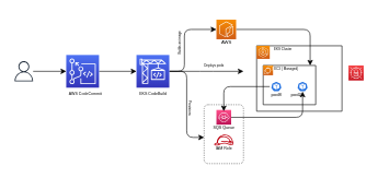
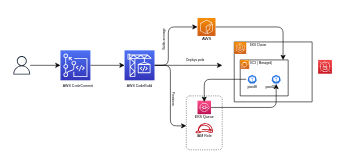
  <mxCell id="0" />
  <mxCell id="1" parent="0" />
  <mxCell id="2" value="" style="rounded=1;arcSize=10;dashed=1;fillColor=none;gradientColor=none;dashPattern=1 2;strokeWidth=1;labelBorderColor=none;fontSize=9;html=1;" vertex="1" parent="1"><mxGeometry x="310" y="159.5" width="60" height="90" as="geometry" /></mxCell>
  <mxCell id="3" value="" style="verticalLabelPosition=bottom;verticalAlign=top;html=1;shape=mxgraph.basic.rect;fillColor2=none;strokeWidth=1;size=20;indent=5;rounded=1;labelBorderColor=none;fontSize=7;fillColor=none;" vertex="1" parent="1"><mxGeometry x="390" y="69.5" width="130" height="100" as="geometry" /></mxCell>
  <mxCell id="4" value="" style="verticalLabelPosition=bottom;verticalAlign=top;html=1;shape=mxgraph.basic.rect;fillColor2=none;strokeWidth=1;size=20;indent=5;rounded=1;labelBorderColor=none;fontSize=7;fillColor=none;" vertex="1" parent="1"><mxGeometry x="400" y="99.5" width="80" height="60" as="geometry" /></mxCell>
  <mxCell id="5" style="edgeStyle=orthogonalEdgeStyle;rounded=1;orthogonalLoop=1;jettySize=auto;html=1;fontSize=9;" edge="1" parent="1" source="6" target="10"><mxGeometry relative="1" as="geometry" /></mxCell>
  <mxCell id="6" value="" style="sketch=0;points=[[0,0,0],[0.25,0,0],[0.5,0,0],[0.75,0,0],[1,0,0],[0,1,0],[0.25,1,0],[0.5,1,0],[0.75,1,0],[1,1,0],[0,0.25,0],[0,0.5,0],[0,0.75,0],[1,0.25,0],[1,0.5,0],[1,0.75,0]];outlineConnect=0;fontColor=#232F3E;gradientColor=#4D72F3;gradientDirection=north;fillColor=#3334B9;strokeColor=#ffffff;dashed=0;verticalLabelPosition=bottom;verticalAlign=top;align=center;html=1;fontSize=12;fontStyle=0;aspect=fixed;shape=mxgraph.aws4.resourceIcon;resIcon=mxgraph.aws4.codecommit;rounded=1;labelBorderColor=none;" vertex="1" parent="1"><mxGeometry x="100" y="83.5" width="50" height="50" as="geometry" /></mxCell>
  <mxCell id="7" style="edgeStyle=orthogonalEdgeStyle;rounded=1;orthogonalLoop=1;jettySize=auto;html=1;entryX=0;entryY=0.556;entryDx=0;entryDy=0;entryPerimeter=0;fontSize=9;" edge="1" parent="1" source="10" target="2"><mxGeometry relative="1" as="geometry" /></mxCell>
  <mxCell id="8" style="edgeStyle=orthogonalEdgeStyle;rounded=1;orthogonalLoop=1;jettySize=auto;html=1;entryX=0;entryY=0.5;entryDx=0;entryDy=0;entryPerimeter=0;fontSize=9;" edge="1" parent="1" source="10" target="12"><mxGeometry relative="1" as="geometry"><Array as="points"><mxPoint x="280" y="108.5" /><mxPoint x="280" y="44.5" /></Array></mxGeometry></mxCell>
  <mxCell id="9" style="edgeStyle=orthogonalEdgeStyle;rounded=1;orthogonalLoop=1;jettySize=auto;html=1;fontSize=9;" edge="1" parent="1" source="10"><mxGeometry relative="1" as="geometry"><mxPoint x="370" y="108.5" as="targetPoint" /></mxGeometry></mxCell>
  <mxCell id="10" value="" style="sketch=0;points=[[0,0,0],[0.25,0,0],[0.5,0,0],[0.75,0,0],[1,0,0],[0,1,0],[0.25,1,0],[0.5,1,0],[0.75,1,0],[1,1,0],[0,0.25,0],[0,0.5,0],[0,0.75,0],[1,0.25,0],[1,0.5,0],[1,0.75,0]];outlineConnect=0;fontColor=#232F3E;gradientColor=#4D72F3;gradientDirection=north;fillColor=#3334B9;strokeColor=#ffffff;dashed=0;verticalLabelPosition=bottom;verticalAlign=top;align=center;html=1;fontSize=12;fontStyle=0;aspect=fixed;shape=mxgraph.aws4.resourceIcon;resIcon=mxgraph.aws4.codebuild;rounded=1;labelBorderColor=none;" vertex="1" parent="1"><mxGeometry x="207" y="83.5" width="50" height="50" as="geometry" /></mxCell>
  <mxCell id="11" style="edgeStyle=orthogonalEdgeStyle;rounded=1;orthogonalLoop=1;jettySize=auto;html=1;entryX=0.894;entryY=0.002;entryDx=0;entryDy=0;entryPerimeter=0;fontSize=5;" edge="1" parent="1" source="12" target="4"><mxGeometry relative="1" as="geometry" /></mxCell>
  <mxCell id="12" value="" style="sketch=0;points=[[0,0,0],[0.25,0,0],[0.5,0,0],[0.75,0,0],[1,0,0],[0,1,0],[0.25,1,0],[0.5,1,0],[0.75,1,0],[1,1,0],[0,0.25,0],[0,0.5,0],[0,0.75,0],[1,0.25,0],[1,0.5,0],[1,0.75,0]];outlineConnect=0;fontColor=#232F3E;gradientColor=#F78E04;gradientDirection=north;fillColor=#D05C17;strokeColor=#ffffff;dashed=0;verticalLabelPosition=bottom;verticalAlign=top;align=center;html=1;fontSize=12;fontStyle=0;aspect=fixed;shape=mxgraph.aws4.resourceIcon;resIcon=mxgraph.aws4.ecr;rounded=1;labelBorderColor=none;" vertex="1" parent="1"><mxGeometry x="328.75" y="29.5" width="30" height="30" as="geometry" /></mxCell>
  <mxCell id="13" style="edgeStyle=orthogonalEdgeStyle;rounded=1;orthogonalLoop=1;jettySize=auto;html=1;fontSize=9;" edge="1" parent="1" source="14" target="6"><mxGeometry relative="1" as="geometry" /></mxCell>
  <mxCell id="14" value="" style="sketch=0;outlineConnect=0;fontColor=#232F3E;gradientColor=none;fillColor=#232F3D;strokeColor=none;dashed=0;verticalLabelPosition=bottom;verticalAlign=top;align=center;html=1;fontSize=12;fontStyle=0;aspect=fixed;pointerEvents=1;shape=mxgraph.aws4.user;rounded=1;labelBorderColor=none;" vertex="1" parent="1"><mxGeometry x="20" y="93" width="31" height="31" as="geometry" /></mxCell>
  <mxCell id="15" value="AWS CodeCommit" style="text;html=1;resizable=0;autosize=1;align=center;verticalAlign=middle;points=[];fillColor=none;strokeColor=none;rounded=0;dashed=1;labelBorderColor=none;fontSize=6;" vertex="1" parent="1"><mxGeometry x="94" y="137.5" width="70" height="10" as="geometry" /></mxCell>
- <mxCell id="16" value="EKS CodeBuild" style="text;html=1;resizable=0;autosize=1;align=center;verticalAlign=middle;points=[];fillColor=none;strokeColor=none;rounded=0;dashed=1;labelBorderColor=none;fontSize=6;" vertex="1" parent="1"><mxGeometry x="202" y="138.5" width="60" height="10" as="geometry" /></mxCell>
+ <mxCell id="16" value="AWS CodeBuild" style="text;html=1;resizable=0;autosize=1;align=center;verticalAlign=middle;points=[];fillColor=none;strokeColor=none;rounded=0;dashed=1;labelBorderColor=none;fontSize=6;" vertex="1" parent="1"><mxGeometry x="202" y="138.5" width="60" height="10" as="geometry" /></mxCell>
  <mxCell id="17" value="AWS" style="text;html=1;resizable=0;autosize=1;align=center;verticalAlign=middle;points=[];fillColor=none;strokeColor=none;rounded=0;dashed=1;labelBorderColor=none;fontSize=7;" vertex="1" parent="1"><mxGeometry x="328.75" y="59.5" width="30" height="10" as="geometry" /></mxCell>
  <mxCell id="18" value="" style="shape=image;html=1;verticalAlign=top;verticalLabelPosition=bottom;labelBackgroundColor=#ffffff;imageAspect=0;aspect=fixed;image=https://cdn1.iconfinder.com/data/icons/social-media-2106/24/social_media_social_media_logo_docker-128.png;rounded=1;dashed=1;labelBorderColor=none;fontSize=6;strokeColor=#272829;strokeWidth=6;" vertex="1" parent="1"><mxGeometry x="290" y="20" width="20" height="20" as="geometry" /></mxCell>
  <mxCell id="19" value="" style="edgeStyle=orthogonalEdgeStyle;rounded=1;orthogonalLoop=1;jettySize=auto;html=1;fontSize=7;" edge="1" parent="1" source="20" target="29"><mxGeometry relative="1" as="geometry" /></mxCell>
  <mxCell id="20" value="" style="sketch=0;points=[[0,0,0],[0.25,0,0],[0.5,0,0],[0.75,0,0],[1,0,0],[0,1,0],[0.25,1,0],[0.5,1,0],[0.75,1,0],[1,1,0],[0,0.25,0],[0,0.5,0],[0,0.75,0],[1,0.25,0],[1,0.5,0],[1,0.75,0]];outlineConnect=0;fontColor=#232F3E;gradientColor=#FF4F8B;gradientDirection=north;fillColor=#BC1356;strokeColor=#ffffff;dashed=0;verticalLabelPosition=bottom;verticalAlign=top;align=center;html=1;fontSize=12;fontStyle=0;aspect=fixed;shape=mxgraph.aws4.resourceIcon;resIcon=mxgraph.aws4.sqs;rounded=1;labelBorderColor=none;" vertex="1" parent="1"><mxGeometry x="328.75" y="167.5" width="22.5" height="22.5" as="geometry" /></mxCell>
  <mxCell id="21" value="" style="sketch=0;outlineConnect=0;fontColor=#232F3E;gradientColor=none;fillColor=#BF0816;strokeColor=none;dashed=0;verticalLabelPosition=bottom;verticalAlign=top;align=center;html=1;fontSize=12;fontStyle=0;aspect=fixed;pointerEvents=1;shape=mxgraph.aws4.role;rounded=1;labelBorderColor=none;" vertex="1" parent="1"><mxGeometry x="325" y="205" width="30" height="16.93" as="geometry" /></mxCell>
- <mxCell id="22" value="SQS Queue" style="text;html=1;resizable=0;autosize=1;align=center;verticalAlign=middle;points=[];fillColor=none;strokeColor=none;rounded=0;dashed=1;labelBorderColor=none;fontSize=6;" vertex="1" parent="1"><mxGeometry x="315" y="190" width="50" height="10" as="geometry" /></mxCell>
+ <mxCell id="22" value="EKS Queue" style="text;html=1;resizable=0;autosize=1;align=center;verticalAlign=middle;points=[];fillColor=none;strokeColor=none;rounded=0;dashed=1;labelBorderColor=none;fontSize=6;" vertex="1" parent="1"><mxGeometry x="315" y="190" width="50" height="10" as="geometry" /></mxCell>
  <mxCell id="23" value="IAM Role" style="text;html=1;resizable=0;autosize=1;align=center;verticalAlign=middle;points=[];fillColor=none;strokeColor=none;rounded=0;dashed=1;labelBorderColor=none;fontSize=6;" vertex="1" parent="1"><mxGeometry x="320" y="221.5" width="40" height="10" as="geometry" /></mxCell>
  <mxCell id="24" style="edgeStyle=orthogonalEdgeStyle;rounded=1;orthogonalLoop=1;jettySize=auto;html=1;entryX=0.5;entryY=0.111;entryDx=0;entryDy=0;entryPerimeter=0;fontSize=7;" edge="1" parent="1" source="25" target="2"><mxGeometry relative="1" as="geometry" /></mxCell>
  <mxCell id="25" value="" style="sketch=0;html=1;dashed=0;whitespace=wrap;fillColor=#2875E2;strokeColor=#ffffff;points=[[0.005,0.63,0],[0.1,0.2,0],[0.9,0.2,0],[0.5,0,0],[0.995,0.63,0],[0.72,0.99,0],[0.5,1,0],[0.28,0.99,0]];shape=mxgraph.kubernetes.icon;prIcon=pod;rounded=1;labelBorderColor=none;fontSize=9;" vertex="1" parent="1"><mxGeometry x="410" y="124" width="20" height="15.5" as="geometry" /></mxCell>
  <mxCell id="26" value="" style="sketch=0;points=[[0,0,0],[0.25,0,0],[0.5,0,0],[0.75,0,0],[1,0,0],[0,1,0],[0.25,1,0],[0.5,1,0],[0.75,1,0],[1,1,0],[0,0.25,0],[0,0.5,0],[0,0.75,0],[1,0.25,0],[1,0.5,0],[1,0.75,0]];outlineConnect=0;fontColor=#232F3E;gradientColor=#F78E04;gradientDirection=north;fillColor=#D05C17;strokeColor=#ffffff;dashed=0;verticalLabelPosition=bottom;verticalAlign=top;align=center;html=1;fontSize=12;fontStyle=0;aspect=fixed;shape=mxgraph.aws4.resourceIcon;resIcon=mxgraph.aws4.eks;rounded=1;labelBorderColor=none;" vertex="1" parent="1"><mxGeometry x="390" y="69.5" width="20" height="20" as="geometry" /></mxCell>
  <mxCell id="27" value="" style="sketch=0;points=[[0,0,0],[0.25,0,0],[0.5,0,0],[0.75,0,0],[1,0,0],[0,1,0],[0.25,1,0],[0.5,1,0],[0.75,1,0],[1,1,0],[0,0.25,0],[0,0.5,0],[0,0.75,0],[1,0.25,0],[1,0.5,0],[1,0.75,0]];outlineConnect=0;fontColor=#232F3E;gradientColor=#F78E04;gradientDirection=north;fillColor=#D05C17;strokeColor=#ffffff;dashed=0;verticalLabelPosition=bottom;verticalAlign=top;align=center;html=1;fontSize=12;fontStyle=0;aspect=fixed;shape=mxgraph.aws4.resourceIcon;resIcon=mxgraph.aws4.ec2;rounded=1;labelBorderColor=none;" vertex="1" parent="1"><mxGeometry x="400" y="99.5" width="15" height="15" as="geometry" /></mxCell>
  <mxCell id="28" value="" style="sketch=0;points=[[0,0,0],[0.25,0,0],[0.5,0,0],[0.75,0,0],[1,0,0],[0,1,0],[0.25,1,0],[0.5,1,0],[0.75,1,0],[1,1,0],[0,0.25,0],[0,0.5,0],[0,0.75,0],[1,0.25,0],[1,0.5,0],[1,0.75,0]];outlineConnect=0;fontColor=#232F3E;gradientColor=#F54749;gradientDirection=north;fillColor=#C7131F;strokeColor=#ffffff;dashed=0;verticalLabelPosition=bottom;verticalAlign=top;align=center;html=1;fontSize=12;fontStyle=0;aspect=fixed;shape=mxgraph.aws4.resourceIcon;resIcon=mxgraph.aws4.secrets_manager;rounded=1;shadow=0;labelBorderColor=none;" vertex="1" parent="1"><mxGeometry x="530" y="99.5" width="23" height="23" as="geometry" /></mxCell>
  <mxCell id="29" value="" style="sketch=0;html=1;dashed=0;whitespace=wrap;fillColor=#2875E2;strokeColor=#ffffff;points=[[0.005,0.63,0],[0.1,0.2,0],[0.9,0.2,0],[0.5,0,0],[0.995,0.63,0],[0.72,0.99,0],[0.5,1,0],[0.28,0.99,0]];shape=mxgraph.kubernetes.icon;prIcon=pod;rounded=1;labelBorderColor=none;fontSize=9;" vertex="1" parent="1"><mxGeometry x="450" y="124" width="20" height="15.5" as="geometry" /></mxCell>
  <mxCell id="30" value="pod8" style="text;html=1;resizable=0;autosize=1;align=center;verticalAlign=middle;points=[];fillColor=none;strokeColor=none;rounded=0;shadow=0;dashed=1;dashPattern=1 2;labelBorderColor=none;fontSize=7;" vertex="1" parent="1"><mxGeometry x="405" y="139.5" width="30" height="10" as="geometry" /></mxCell>
  <mxCell id="31" value="pod2" style="text;html=1;resizable=0;autosize=1;align=center;verticalAlign=middle;points=[];fillColor=none;strokeColor=none;rounded=0;shadow=0;dashed=1;dashPattern=1 2;labelBorderColor=none;fontSize=7;" vertex="1" parent="1"><mxGeometry x="435" y="139.5" width="30" height="10" as="geometry" /></mxCell>
  <mxCell id="32" value="&lt;font style=&quot;font-size: 5px&quot;&gt;EC3 ( Managed)&lt;/font&gt;" style="text;html=1;resizable=0;autosize=1;align=center;verticalAlign=middle;points=[];fillColor=none;strokeColor=none;rounded=0;shadow=0;dashed=1;dashPattern=1 2;labelBorderColor=none;fontSize=7;" vertex="1" parent="1"><mxGeometry x="410" y="99.5" width="50" height="10" as="geometry" /></mxCell>
  <mxCell id="33" value="&lt;font style=&quot;font-size: 5px&quot;&gt;EKS Cluster&lt;/font&gt;" style="text;html=1;resizable=0;autosize=1;align=center;verticalAlign=middle;points=[];fillColor=none;strokeColor=none;rounded=0;shadow=0;dashed=1;dashPattern=1 2;labelBorderColor=none;fontSize=7;" vertex="1" parent="1"><mxGeometry x="410" y="69.5" width="40" height="10" as="geometry" /></mxCell>
  <mxCell id="34" value="Provisions" style="text;html=1;resizable=0;autosize=1;align=center;verticalAlign=middle;points=[];fillColor=none;strokeColor=none;rounded=0;shadow=0;dashed=1;dashPattern=1 2;labelBorderColor=none;fontSize=5;rotation=90;" vertex="1" parent="1"><mxGeometry x="270" y="159.5" width="40" height="10" as="geometry" /></mxCell>
  <mxCell id="35" value="Deploys pods" style="text;html=1;resizable=0;autosize=1;align=center;verticalAlign=middle;points=[];fillColor=none;strokeColor=none;rounded=0;shadow=0;dashed=1;dashPattern=1 2;labelBorderColor=none;fontSize=5;rotation=0;" vertex="1" parent="1"><mxGeometry x="300" y="93" width="50" height="10" as="geometry" /></mxCell>
  <mxCell id="36" value="Builds an image&amp;nbsp;" style="text;html=1;resizable=0;autosize=1;align=center;verticalAlign=middle;points=[];fillColor=none;strokeColor=none;rounded=0;shadow=0;dashed=1;dashPattern=1 2;labelBorderColor=none;fontSize=5;rotation=270;" vertex="1" parent="1"><mxGeometry x="246.25" y="59.5" width="50" height="10" as="geometry" /></mxCell>
